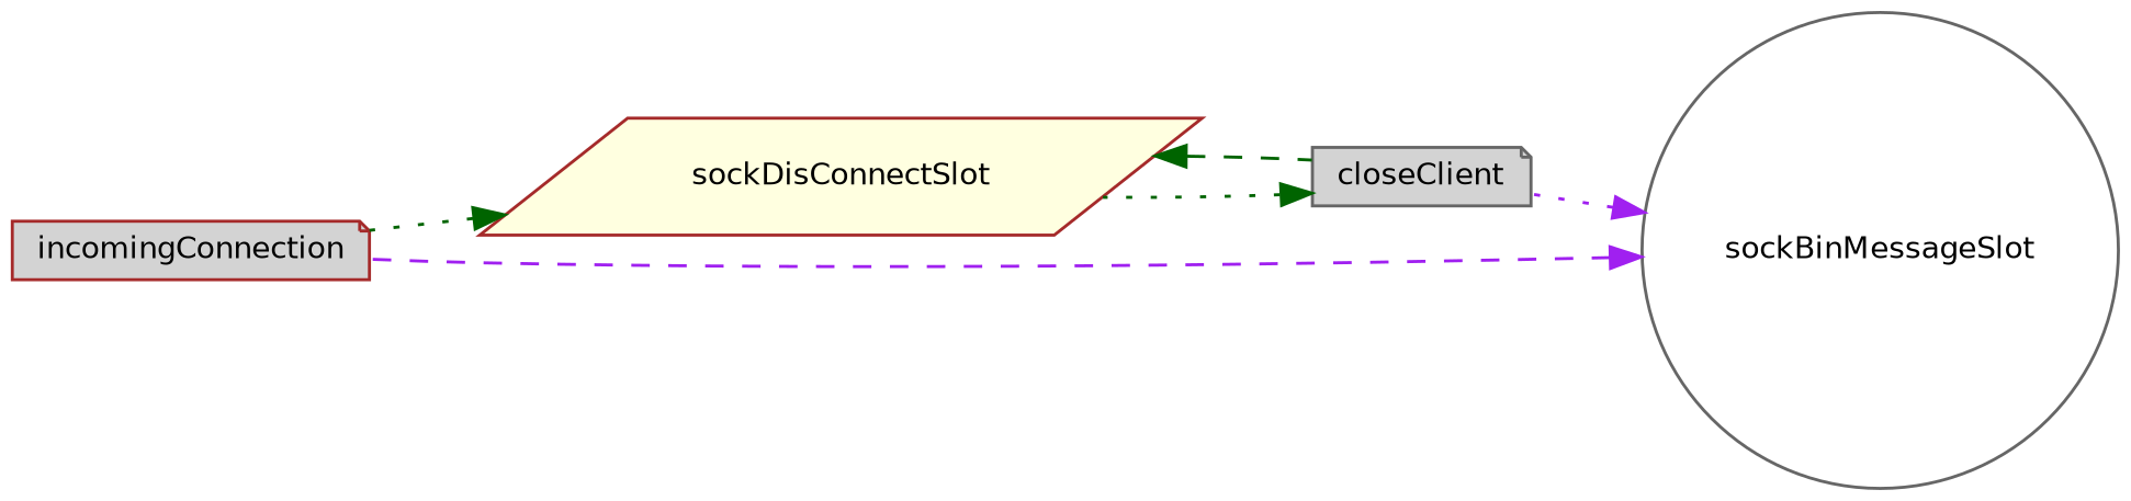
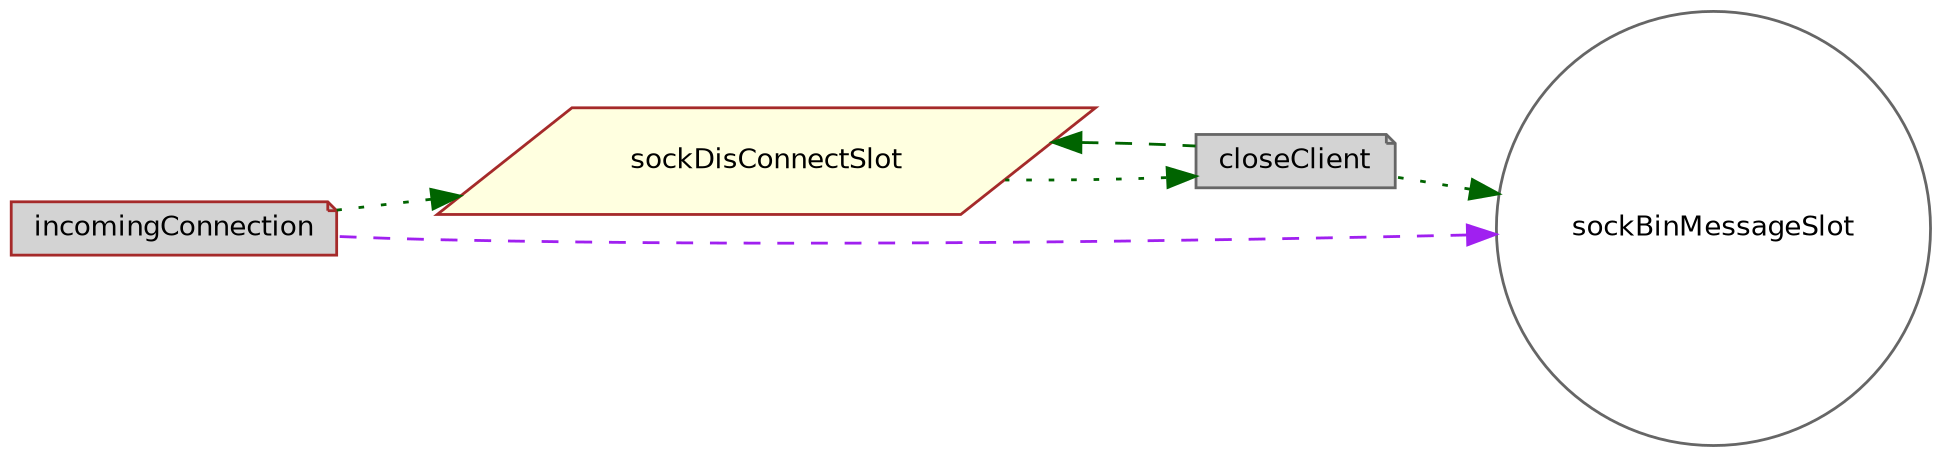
  digraph {
    rankdir=RL
    node [color=gray40 fillcolor=lightgrey fontname=Helvetica fontsize=10 shape=note style=filled]
    edge [color=darkgreen dir=back fontname=Helvetica fontsize=10 labelfontname=Helvetica labelfontsize=10 style=dotted]
    n1 [fillcolor=white fontcolor=black height=0.2 label=sockBinMessageSlot shape=circle width=0.4]
    n2 [height=0.2 label=closeClient width=0.4]
    n3 [color=brown height=0.2 label=incomingConnection width=0.4]
    n4 [color=brown fillcolor=lightyellow height=0.2 label=sockDisConnectSlot shape=parallelogram width=0.4]
-   n1 -> n2 [color=purple]
+   n1 -> n2
    n1 -> n3 [color=purple style=dashed]
    n2 -> n4
    n4 -> n2 [style=dashed]
    n4 -> n3
  }
